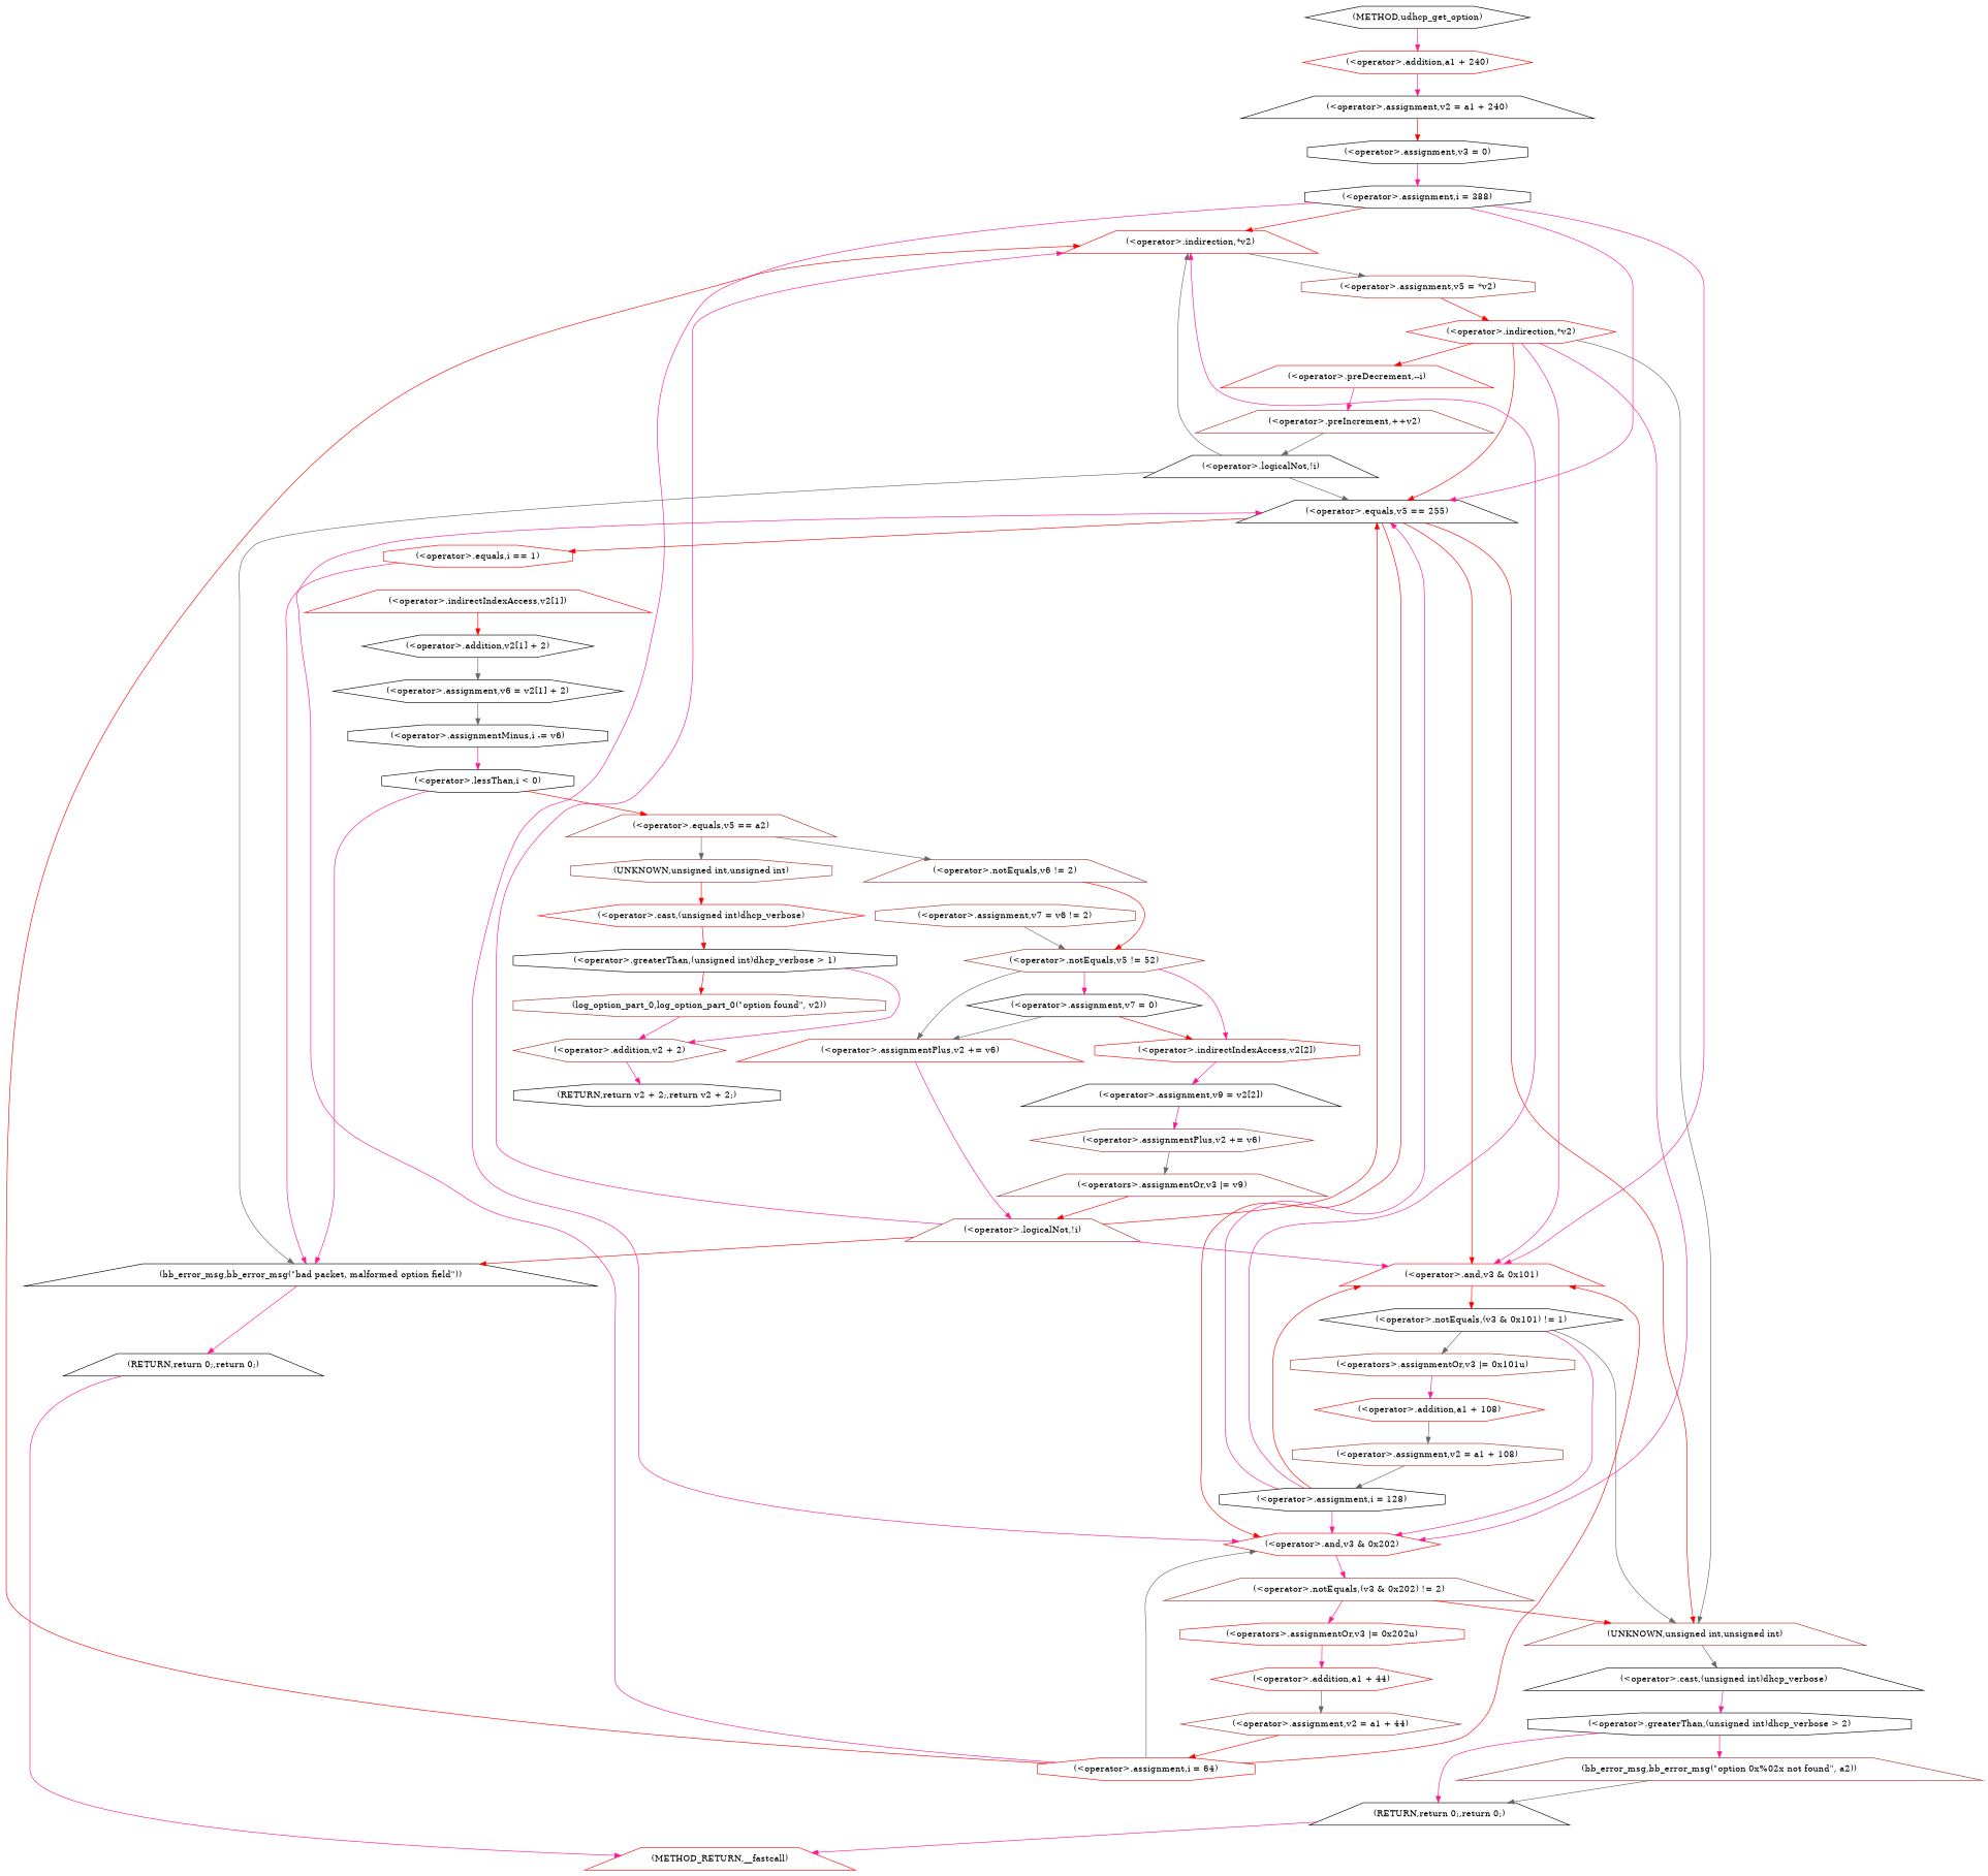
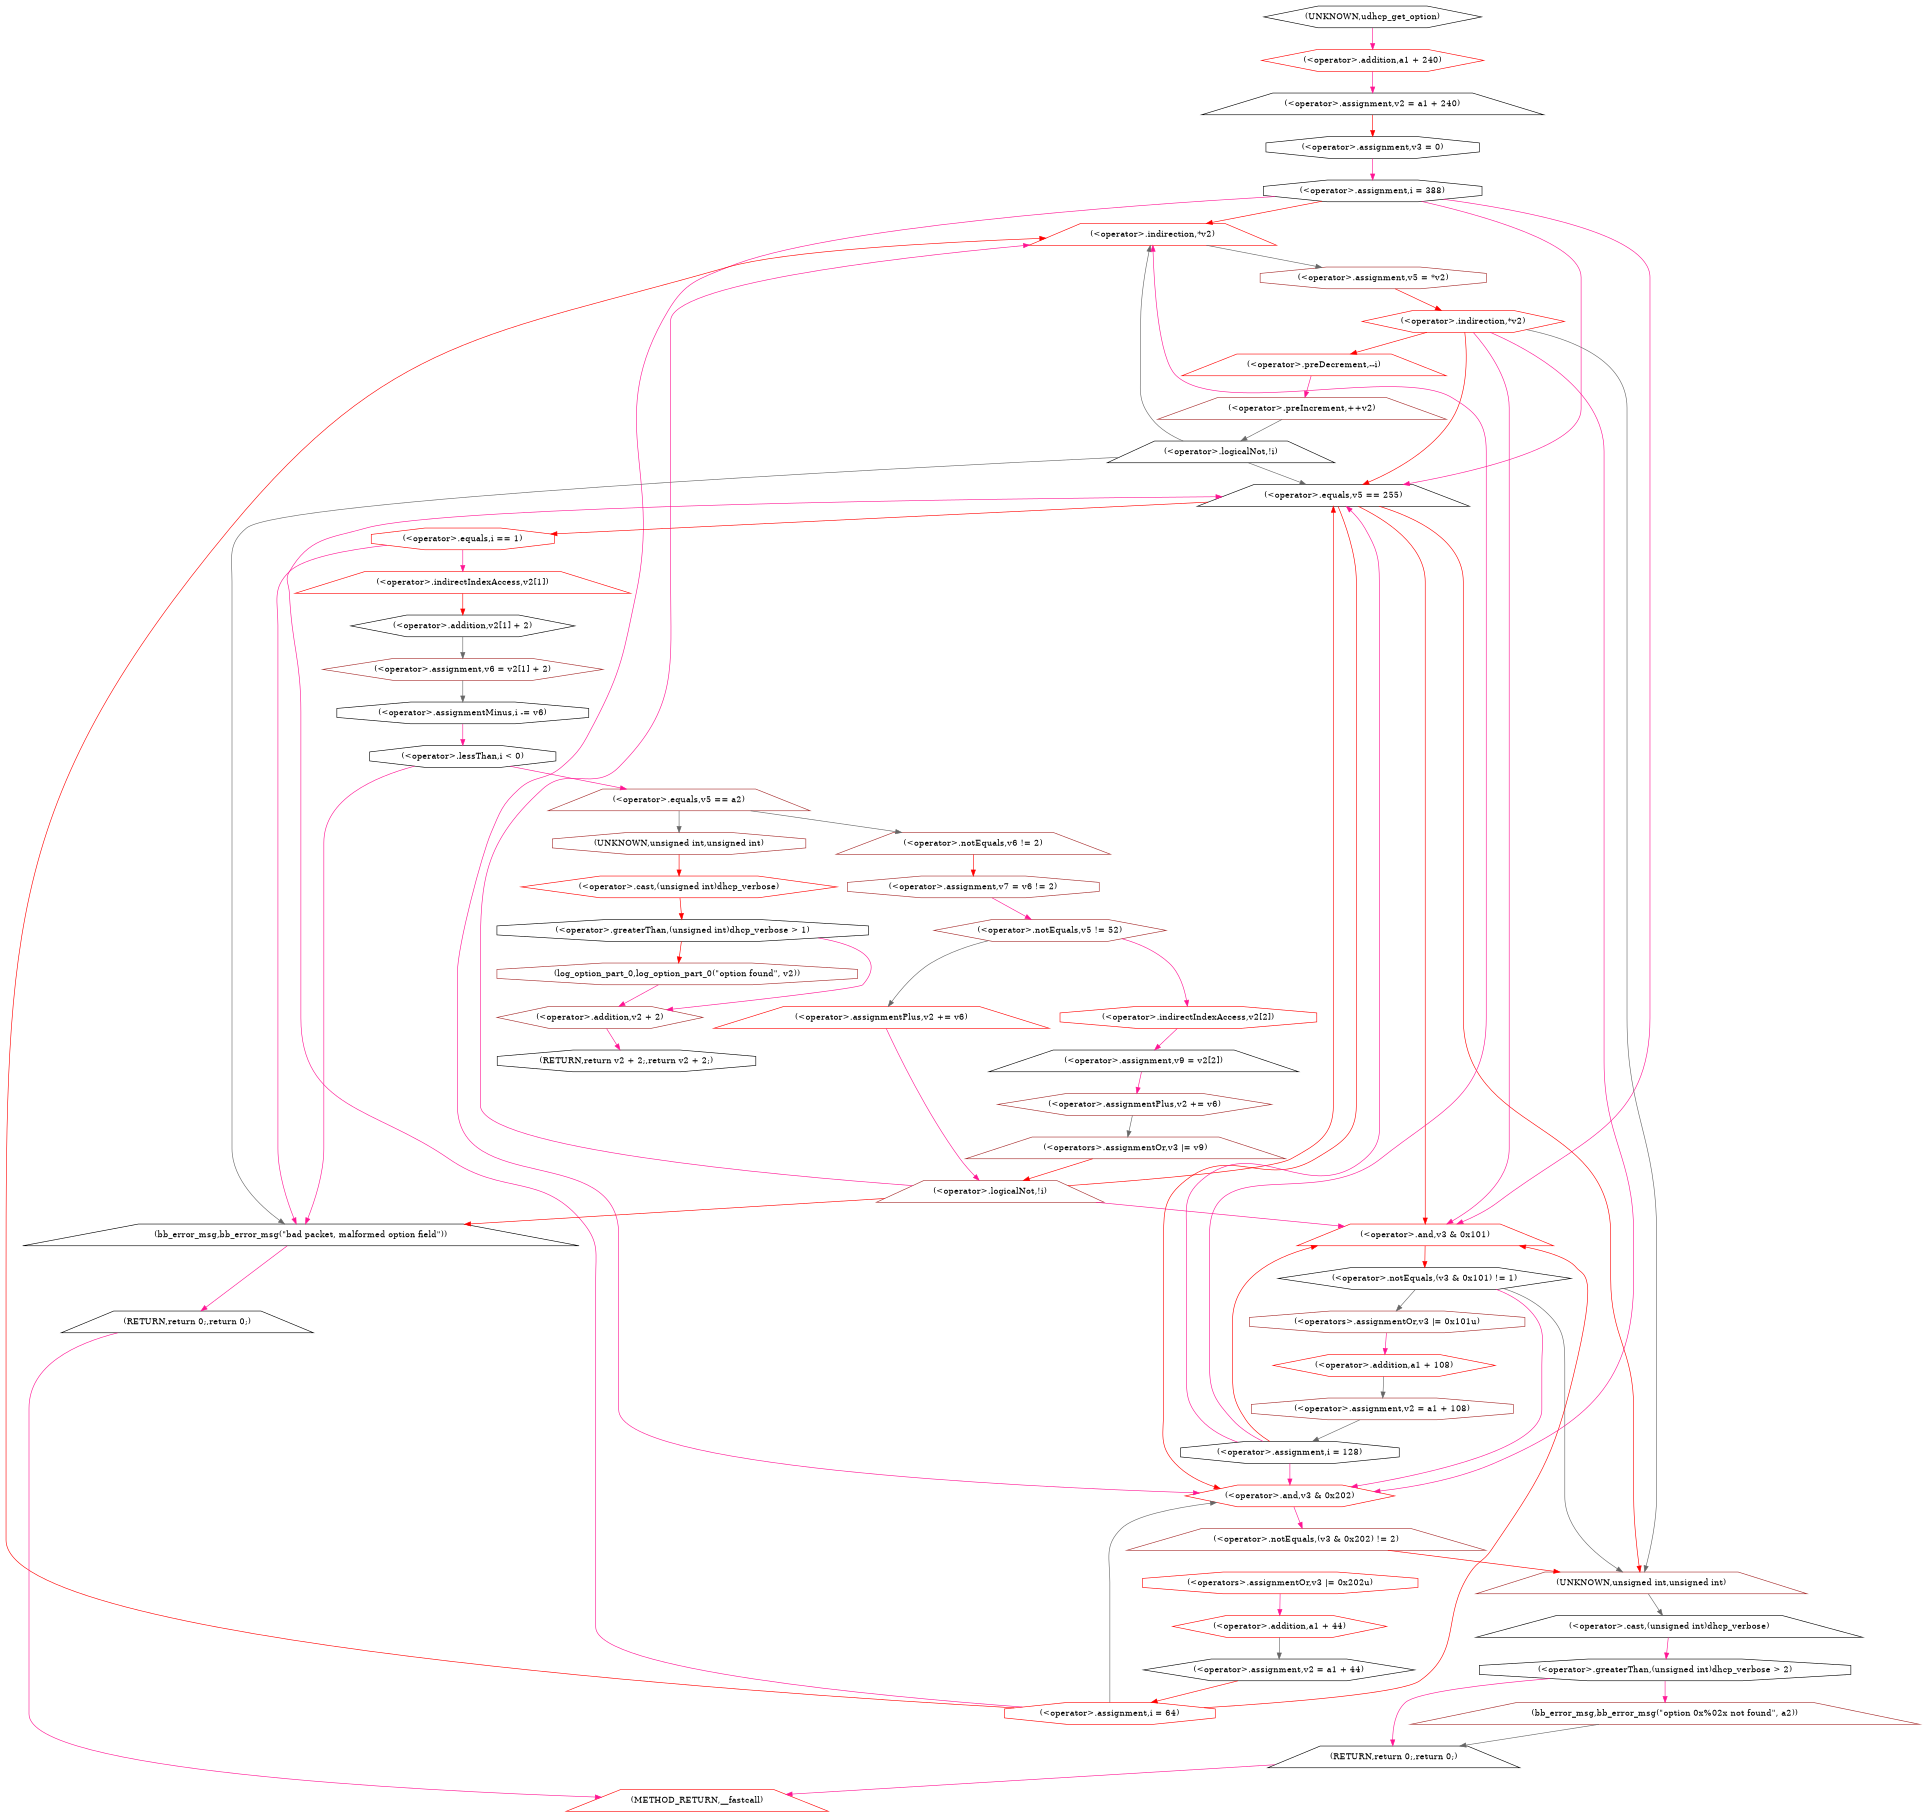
  digraph {
    node [color=black shape=trapezium]
    edge [color=deeppink]
    n1 [label="(<operator>.assignment,v2 = a1 + 240)"]
    n2 [label="(<operator>.assignment,v3 = 0)" shape=octagon]
    n3 [label="(<operator>.assignment,i = 388)" shape=octagon]
    n4 [color=red label="(<operator>.addition,a1 + 240)" shape=hexagon]
    n5 [color=red label="(<operator>.indirection,*v2)"]
    n6 [label="(<operator>.equals,v5 == 255)"]
    n7 [color=red label="(<operator>.and,v3 & 0x101)"]
    n8 [color=red label="(<operator>.and,v3 & 0x202)" shape=hexagon]
    n9 [color=brown label="(<operator>.assignment,v5 = *v2)" shape=octagon]
    n10 [color=brown label="(UNKNOWN,unsigned int,unsigned int)"]
    n11 [color=red label="(<operator>.equals,i == 1)" shape=octagon]
    n12 [label="(<operator>.notEquals,(v3 & 0x101) != 1)" shape=hexagon]
    n13 [color=brown label="(<operator>.notEquals,(v3 & 0x202) != 2)"]
    n14 [color=red label="(<operator>.assignment,i = 64)" shape=octagon]
    n15 [color=red label="(<operator>.indirection,*v2)" shape=hexagon]
    n16 [color=red label="(<operator>.preDecrement,--i)"]
    n17 [color=brown label="(<operator>.preIncrement,++v2)"]
    n18 [label="(<operator>.cast,(unsigned int)dhcp_verbose)"]
    n19 [label="(<operator>.logicalNot,!i)"]
    n20 [label="(bb_error_msg,bb_error_msg(\"bad packet, malformed option field\"))"]
    n21 [label="(RETURN,return 0;,return 0;)"]
    n22 [color=red label="(<operator>.indirectIndexAccess,v2[1])"]
    n23 [label="(<operator>.addition,v2[1] + 2)" shape=hexagon]
-   n24 [label="(<operator>.assignment,v6 = v2[1] + 2)" shape=hexagon]
+   n24 [color=brown label="(<operator>.assignment,v6 = v2[1] + 2)" shape=hexagon]
    n25 [label="(<operator>.assignmentMinus,i -= v6)" shape=octagon]
    n26 [label="(<operator>.lessThan,i < 0)" shape=octagon]
    n27 [color=brown label="(<operator>.equals,v5 == a2)"]
    n28 [color=brown label="(UNKNOWN,unsigned int,unsigned int)" shape=octagon]
    n29 [color=brown label="(<operator>.notEquals,v6 != 2)"]
    n30 [color=red label="(<operator>.cast,(unsigned int)dhcp_verbose)" shape=hexagon]
    n31 [color=brown label="(<operator>.assignment,v7 = v6 != 2)" shape=octagon]
    n32 [label="(<operator>.greaterThan,(unsigned int)dhcp_verbose > 1)" shape=octagon]
    n33 [color=brown label="(log_option_part_0,log_option_part_0(\"option found\", v2))" shape=octagon]
    n34 [color=brown label="(<operator>.addition,v2 + 2)" shape=hexagon]
    n35 [label="(RETURN,return v2 + 2;,return v2 + 2;)" shape=octagon]
    n36 [color=red label="(METHOD_RETURN,__fastcall)"]
    n37 [color=brown label="(<operator>.notEquals,v5 != 52)" shape=hexagon]
-   n38 [label="(<operator>.assignment,v7 = 0)" shape=hexagon]
    n39 [color=red label="(<operator>.indirectIndexAccess,v2[2])" shape=octagon]
    n40 [color=red label="(<operator>.assignmentPlus,v2 += v6)"]
    n41 [label="(<operator>.assignment,v9 = v2[2])"]
    n42 [color=brown label="(<operator>.logicalNot,!i)"]
    n43 [color=brown label="(<operator>.assignmentPlus,v2 += v6)" shape=hexagon]
    n44 [color=brown label="(<operators>.assignmentOr,v3 |= v9)"]
    n45 [color=brown label="(<operators>.assignmentOr,v3 |= 0x101u)" shape=octagon]
    n46 [color=red label="(<operator>.addition,a1 + 108)" shape=hexagon]
    n47 [color=brown label="(<operator>.assignment,v2 = a1 + 108)" shape=octagon]
    n48 [label="(<operator>.assignment,i = 128)" shape=octagon]
    n49 [color=red label="(<operators>.assignmentOr,v3 |= 0x202u)" shape=octagon]
    n50 [color=red label="(<operator>.addition,a1 + 44)" shape=hexagon]
-   n51 [color=brown label="(<operator>.assignment,v2 = a1 + 44)" shape=hexagon]
+   n51 [label="(<operator>.assignment,v2 = a1 + 44)" shape=hexagon]
    n52 [label="(<operator>.greaterThan,(unsigned int)dhcp_verbose > 2)" shape=octagon]
    n53 [color=brown label="(bb_error_msg,bb_error_msg(\"option 0x%02x not found\", a2))"]
    n54 [label="(RETURN,return 0;,return 0;)"]
-   n55 [label="(METHOD,udhcp_get_option)" shape=hexagon]
+   n55 [label="(UNKNOWN,udhcp_get_option)" shape=hexagon]
    n1 -> n2 [color=red]
    n2 -> n3
    n3 -> n5 [color=red]
    n3 -> n6
    n3 -> n7
    n3 -> n8
    n4 -> n1
    n5 -> n9 [color=gray40]
    n6 -> n7 [color=red]
    n6 -> n8 [color=red]
    n6 -> n10 [color=red]
    n6 -> n11 [color=red]
    n7 -> n12 [color=red]
    n8 -> n13
    n9 -> n15 [color=red]
    n10 -> n18 [color=gray40]
    n11 -> n20
+   n11 -> n22
    n12 -> n8
    n12 -> n10 [color=gray40]
    n12 -> n45 [color=gray40]
    n13 -> n10 [color=red]
-   n13 -> n49
    n14 -> n5 [color=red]
    n14 -> n6
    n14 -> n7 [color=red]
    n14 -> n8 [color=gray40]
    n15 -> n6 [color=red]
    n15 -> n7
    n15 -> n8
    n15 -> n10 [color=gray40]
    n15 -> n16 [color=red]
    n16 -> n17
    n17 -> n19 [color=gray40]
    n18 -> n52
    n19 -> n5 [color=gray40]
    n19 -> n6 [color=gray40]
    n19 -> n20 [color=gray40]
    n20 -> n21
    n21 -> n36
    n22 -> n23 [color=red]
    n23 -> n24 [color=gray40]
    n24 -> n25 [color=gray40]
    n25 -> n26
    n26 -> n20
-   n26 -> n27 [color=red]
+   n26 -> n27
    n27 -> n28 [color=gray40]
    n27 -> n29 [color=gray40]
    n28 -> n30 [color=red]
-   n29 -> n37 [color=red]
+   n29 -> n31 [color=red]
    n30 -> n32 [color=red]
-   n31 -> n37 [color=gray40]
+   n31 -> n37
    n32 -> n33 [color=red]
    n32 -> n34
    n33 -> n34
    n34 -> n35
-   n37 -> n38
    n37 -> n39
    n37 -> n40 [color=gray40]
-   n38 -> n39 [color=red]
-   n38 -> n40 [color=gray40]
    n39 -> n41
    n40 -> n42
    n41 -> n43
    n42 -> n5
    n42 -> n6 [color=red]
    n42 -> n7
    n42 -> n20 [color=red]
    n43 -> n44 [color=gray40]
    n44 -> n42 [color=red]
    n45 -> n46
    n46 -> n47 [color=gray40]
    n47 -> n48 [color=gray40]
    n48 -> n5
    n48 -> n6
    n48 -> n7 [color=red]
    n48 -> n8
    n49 -> n50
    n50 -> n51 [color=gray40]
    n51 -> n14 [color=red]
    n52 -> n53
    n52 -> n54
    n53 -> n54 [color=gray40]
    n54 -> n36
    n55 -> n4
  }
